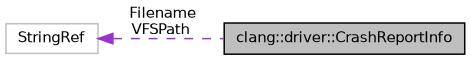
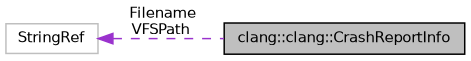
  digraph {
    rankdir=LR
    node [fontname=Helvetica fontsize=10 shape=record]
-   n1 [color=black fillcolor=grey75 fontcolor=black height=0.2 label="clang::driver::CrashReportInfo" style=filled width=0.4]
+   n1 [color=black fillcolor=grey75 fontcolor=black height=0.2 label="clang::clang::CrashReportInfo" style=filled width=0.4]
    n2 [color=grey75 height=0.2 label=StringRef width=0.4]
    n2 -> n1 [color=darkorchid3 dir=back fontname=Helvetica fontsize=10 label=" Filename\nVFSPath" labelfontname=Helvetica labelfontsize=10 style=dashed]
  }
